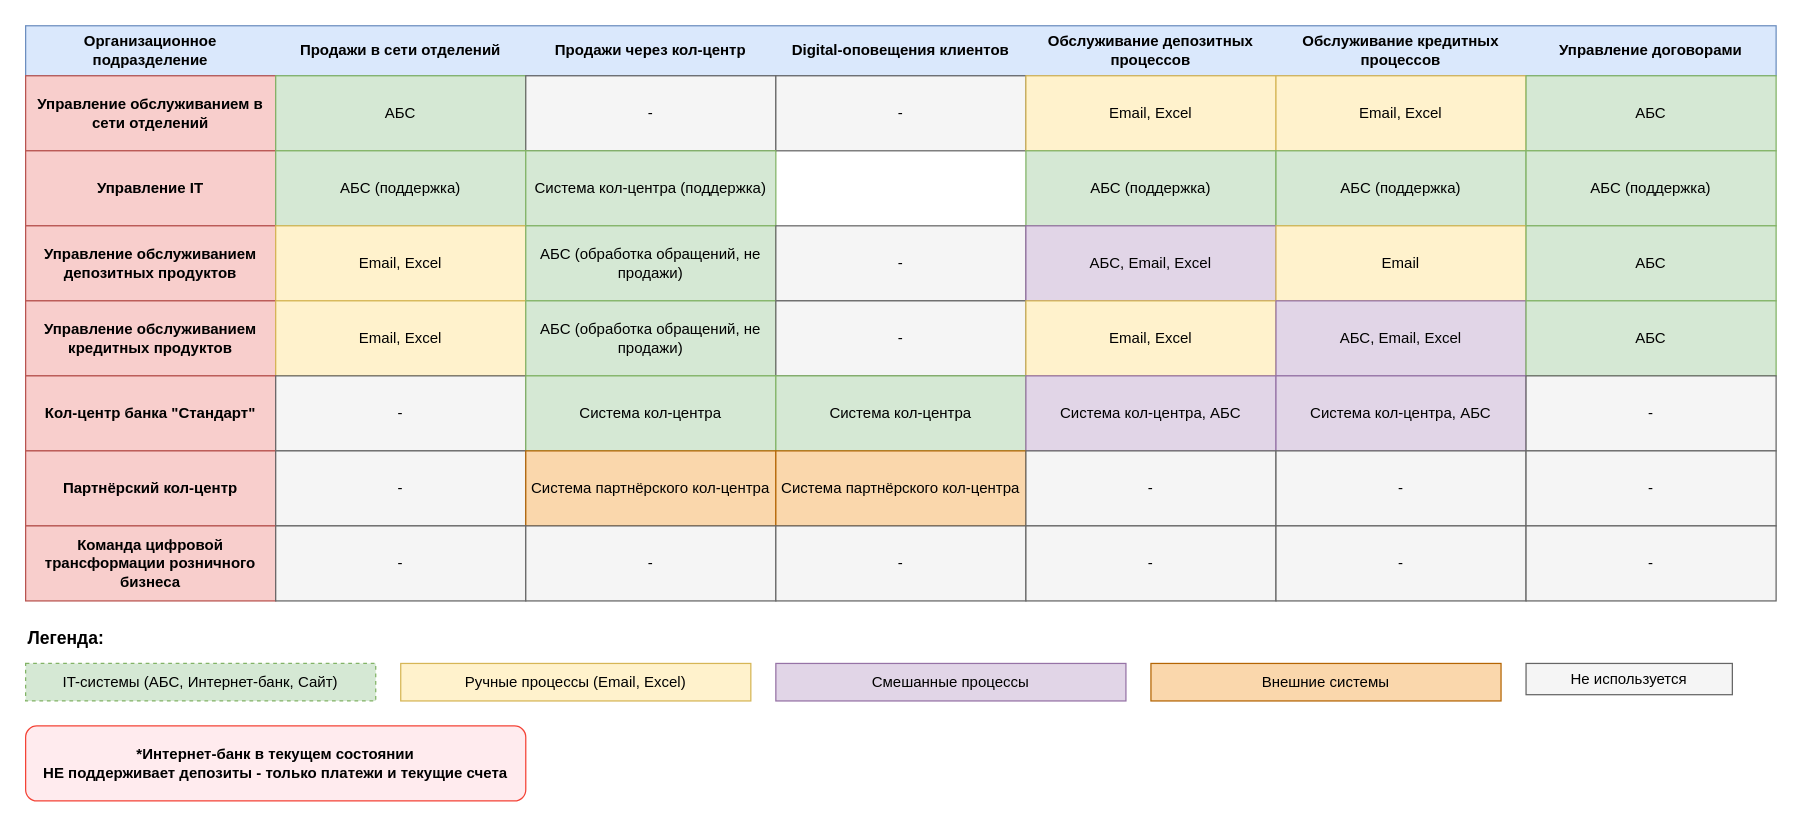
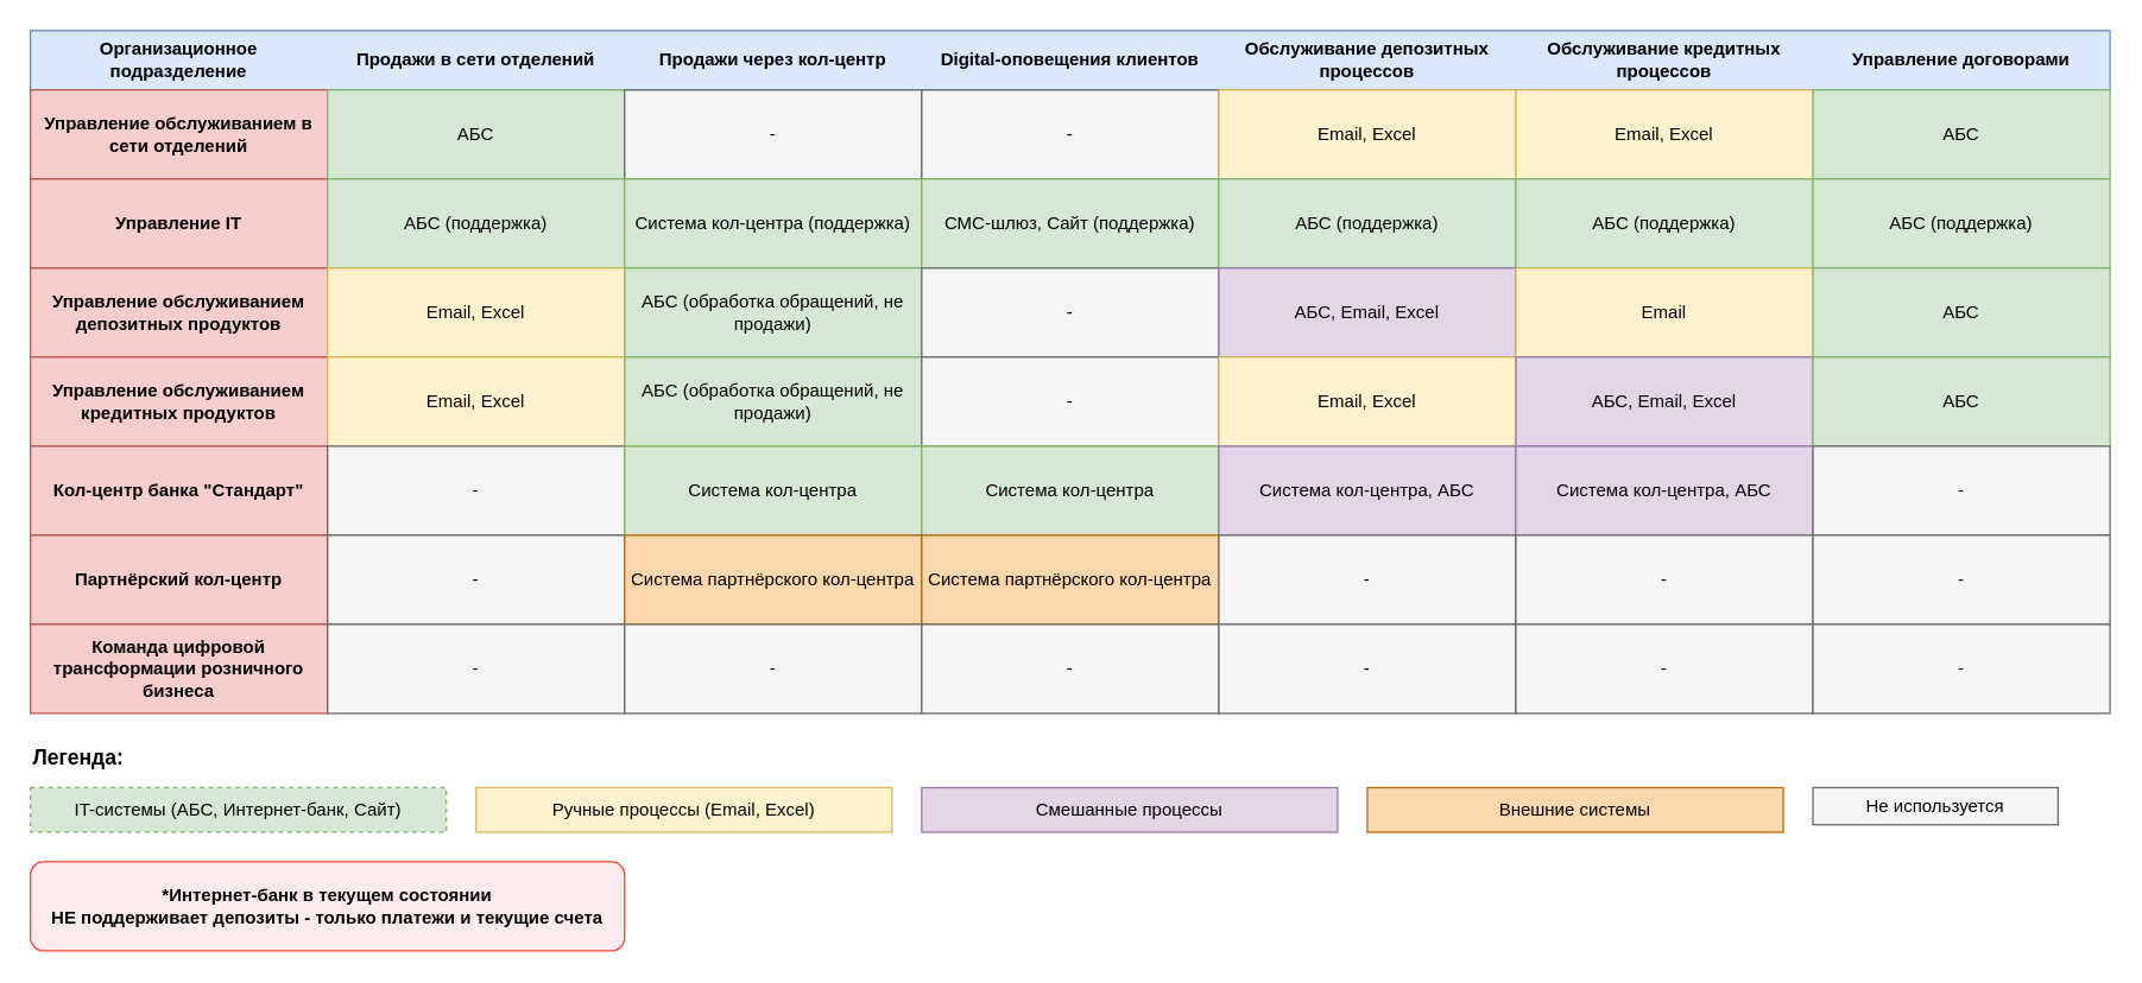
  <mxCell id="0" />
  <mxCell id="1" parent="0" />
  <mxCell id="2" value="" style="rounded=0;whiteSpace=wrap;html=1;fillColor=#dae8fc;strokeColor=#6c8ebf;" parent="1" vertex="1"><mxGeometry x="20" y="20" width="1400" height="40" as="geometry" /></mxCell>
  <mxCell id="3" value="Организационное подразделение" style="text;html=1;strokeColor=none;fillColor=none;align=center;verticalAlign=middle;whiteSpace=wrap;rounded=0;fontStyle=1;" parent="1" vertex="1"><mxGeometry x="20" y="30" width="200" height="20" as="geometry" /></mxCell>
  <mxCell id="4" value="Продажи в сети отделений" style="text;html=1;strokeColor=none;fillColor=none;align=center;verticalAlign=middle;whiteSpace=wrap;rounded=0;fontStyle=1;" parent="1" vertex="1"><mxGeometry x="220" y="20" width="200" height="40" as="geometry" /></mxCell>
  <mxCell id="5" value="Продажи через кол-центр" style="text;html=1;strokeColor=none;fillColor=none;align=center;verticalAlign=middle;whiteSpace=wrap;rounded=0;fontStyle=1;" parent="1" vertex="1"><mxGeometry x="420" y="20" width="200" height="40" as="geometry" /></mxCell>
  <mxCell id="6" value="Digital-оповещения клиентов" style="text;html=1;strokeColor=none;fillColor=none;align=center;verticalAlign=middle;whiteSpace=wrap;rounded=0;fontStyle=1;" parent="1" vertex="1"><mxGeometry x="620" y="20" width="200" height="40" as="geometry" /></mxCell>
  <mxCell id="7" value="Обслуживание депозитных процессов" style="text;html=1;strokeColor=none;fillColor=none;align=center;verticalAlign=middle;whiteSpace=wrap;rounded=0;fontStyle=1;" parent="1" vertex="1"><mxGeometry x="820" y="20" width="200" height="40" as="geometry" /></mxCell>
  <mxCell id="8" value="Обслуживание кредитных процессов" style="text;html=1;strokeColor=none;fillColor=none;align=center;verticalAlign=middle;whiteSpace=wrap;rounded=0;fontStyle=1;" parent="1" vertex="1"><mxGeometry x="1020" y="20" width="200" height="40" as="geometry" /></mxCell>
  <mxCell id="9" value="Управление договорами" style="text;html=1;strokeColor=none;fillColor=none;align=center;verticalAlign=middle;whiteSpace=wrap;rounded=0;fontStyle=1;" parent="1" vertex="1"><mxGeometry x="1220" y="20" width="200" height="40" as="geometry" /></mxCell>
  <mxCell id="10" value="Управление обслуживанием в сети отделений" style="rounded=0;whiteSpace=wrap;html=1;fillColor=#f8cecc;strokeColor=#b85450;fontStyle=1;" parent="1" vertex="1"><mxGeometry x="20" y="60" width="200" height="60" as="geometry" /></mxCell>
  <mxCell id="11" value="АБС" style="rounded=0;whiteSpace=wrap;html=1;fillColor=#d5e8d4;strokeColor=#82b366;" parent="1" vertex="1"><mxGeometry x="220" y="60" width="200" height="60" as="geometry" /></mxCell>
  <mxCell id="12" value="-" style="rounded=0;whiteSpace=wrap;html=1;fillColor=#f5f5f5;strokeColor=#666666;" parent="1" vertex="1"><mxGeometry x="420" y="60" width="200" height="60" as="geometry" /></mxCell>
  <mxCell id="13" value="-" style="rounded=0;whiteSpace=wrap;html=1;fillColor=#f5f5f5;strokeColor=#666666;" parent="1" vertex="1"><mxGeometry x="620" y="60" width="200" height="60" as="geometry" /></mxCell>
  <mxCell id="14" value="Email, Excel" style="rounded=0;whiteSpace=wrap;html=1;fillColor=#fff2cc;strokeColor=#d6b656;" parent="1" vertex="1"><mxGeometry x="820" y="60" width="200" height="60" as="geometry" /></mxCell>
  <mxCell id="15" value="Email, Excel" style="rounded=0;whiteSpace=wrap;html=1;fillColor=#fff2cc;strokeColor=#d6b656;" parent="1" vertex="1"><mxGeometry x="1020" y="60" width="200" height="60" as="geometry" /></mxCell>
  <mxCell id="16" value="АБС" style="rounded=0;whiteSpace=wrap;html=1;fillColor=#d5e8d4;strokeColor=#82b366;" parent="1" vertex="1"><mxGeometry x="1220" y="60" width="200" height="60" as="geometry" /></mxCell>
  <mxCell id="17" value="Управление IT" style="rounded=0;whiteSpace=wrap;html=1;fillColor=#f8cecc;strokeColor=#b85450;fontStyle=1;" parent="1" vertex="1"><mxGeometry x="20" y="120" width="200" height="60" as="geometry" /></mxCell>
  <mxCell id="18" value="АБС (поддержка)" style="rounded=0;whiteSpace=wrap;html=1;fillColor=#d5e8d4;strokeColor=#82b366;" parent="1" vertex="1"><mxGeometry x="220" y="120" width="200" height="60" as="geometry" /></mxCell>
  <mxCell id="19" value="Система кол-центра (поддержка)" style="rounded=0;whiteSpace=wrap;html=1;fillColor=#d5e8d4;strokeColor=#82b366;" parent="1" vertex="1"><mxGeometry x="420" y="120" width="200" height="60" as="geometry" /></mxCell>
+ <mxCell id="20" value="СМС-шлюз, Сайт (поддержка)" style="rounded=0;whiteSpace=wrap;html=1;fillColor=#d5e8d4;strokeColor=#82b366;" parent="1" vertex="1"><mxGeometry x="620" y="120" width="200" height="60" as="geometry" /></mxCell>
  <mxCell id="21" value="АБС (поддержка)" style="rounded=0;whiteSpace=wrap;html=1;fillColor=#d5e8d4;strokeColor=#82b366;" parent="1" vertex="1"><mxGeometry x="820" y="120" width="200" height="60" as="geometry" /></mxCell>
  <mxCell id="22" value="АБС (поддержка)" style="rounded=0;whiteSpace=wrap;html=1;fillColor=#d5e8d4;strokeColor=#82b366;" parent="1" vertex="1"><mxGeometry x="1020" y="120" width="200" height="60" as="geometry" /></mxCell>
  <mxCell id="23" value="АБС (поддержка)" style="rounded=0;whiteSpace=wrap;html=1;fillColor=#d5e8d4;strokeColor=#82b366;" parent="1" vertex="1"><mxGeometry x="1220" y="120" width="200" height="60" as="geometry" /></mxCell>
  <mxCell id="24" value="Управление обслуживанием депозитных продуктов" style="rounded=0;whiteSpace=wrap;html=1;fillColor=#f8cecc;strokeColor=#b85450;fontStyle=1;" parent="1" vertex="1"><mxGeometry x="20" y="180" width="200" height="60" as="geometry" /></mxCell>
  <mxCell id="25" value="Email, Excel" style="rounded=0;whiteSpace=wrap;html=1;fillColor=#fff2cc;strokeColor=#d6b656;" parent="1" vertex="1"><mxGeometry x="220" y="180" width="200" height="60" as="geometry" /></mxCell>
  <mxCell id="26" value="АБС (обработка обращений, не продажи)" style="rounded=0;whiteSpace=wrap;html=1;fillColor=#d5e8d4;strokeColor=#82b366;" parent="1" vertex="1"><mxGeometry x="420" y="180" width="200" height="60" as="geometry" /></mxCell>
  <mxCell id="27" value="-" style="rounded=0;whiteSpace=wrap;html=1;fillColor=#f5f5f5;strokeColor=#666666;" parent="1" vertex="1"><mxGeometry x="620" y="180" width="200" height="60" as="geometry" /></mxCell>
  <mxCell id="28" value="АБС, Email, Excel" style="rounded=0;whiteSpace=wrap;html=1;fillColor=#e1d5e7;strokeColor=#9673a6;" parent="1" vertex="1"><mxGeometry x="820" y="180" width="200" height="60" as="geometry" /></mxCell>
  <mxCell id="29" value="Email" style="rounded=0;whiteSpace=wrap;html=1;fillColor=#fff2cc;strokeColor=#d6b656;" parent="1" vertex="1"><mxGeometry x="1020" y="180" width="200" height="60" as="geometry" /></mxCell>
  <mxCell id="30" value="АБС" style="rounded=0;whiteSpace=wrap;html=1;fillColor=#d5e8d4;strokeColor=#82b366;" parent="1" vertex="1"><mxGeometry x="1220" y="180" width="200" height="60" as="geometry" /></mxCell>
  <mxCell id="31" value="Управление обслуживанием кредитных продуктов" style="rounded=0;whiteSpace=wrap;html=1;fillColor=#f8cecc;strokeColor=#b85450;fontStyle=1;" parent="1" vertex="1"><mxGeometry x="20" y="240" width="200" height="60" as="geometry" /></mxCell>
  <mxCell id="32" value="Email, Excel" style="rounded=0;whiteSpace=wrap;html=1;fillColor=#fff2cc;strokeColor=#d6b656;" parent="1" vertex="1"><mxGeometry x="220" y="240" width="200" height="60" as="geometry" /></mxCell>
  <mxCell id="33" value="АБС (обработка обращений, не продажи)" style="rounded=0;whiteSpace=wrap;html=1;fillColor=#d5e8d4;strokeColor=#82b366;" parent="1" vertex="1"><mxGeometry x="420" y="240" width="200" height="60" as="geometry" /></mxCell>
  <mxCell id="34" value="-" style="rounded=0;whiteSpace=wrap;html=1;fillColor=#f5f5f5;strokeColor=#666666;" parent="1" vertex="1"><mxGeometry x="620" y="240" width="200" height="60" as="geometry" /></mxCell>
  <mxCell id="35" value="Email, Excel" style="rounded=0;whiteSpace=wrap;html=1;fillColor=#fff2cc;strokeColor=#d6b656;" parent="1" vertex="1"><mxGeometry x="820" y="240" width="200" height="60" as="geometry" /></mxCell>
  <mxCell id="36" value="АБС, Email, Excel" style="rounded=0;whiteSpace=wrap;html=1;fillColor=#e1d5e7;strokeColor=#9673a6;" parent="1" vertex="1"><mxGeometry x="1020" y="240" width="200" height="60" as="geometry" /></mxCell>
  <mxCell id="37" value="АБС" style="rounded=0;whiteSpace=wrap;html=1;fillColor=#d5e8d4;strokeColor=#82b366;" parent="1" vertex="1"><mxGeometry x="1220" y="240" width="200" height="60" as="geometry" /></mxCell>
  <mxCell id="38" value="Кол-центр банка &quot;Стандарт&quot;" style="rounded=0;whiteSpace=wrap;html=1;fillColor=#f8cecc;strokeColor=#b85450;fontStyle=1;" parent="1" vertex="1"><mxGeometry x="20" y="300" width="200" height="60" as="geometry" /></mxCell>
  <mxCell id="39" value="-" style="rounded=0;whiteSpace=wrap;html=1;fillColor=#f5f5f5;strokeColor=#666666;" parent="1" vertex="1"><mxGeometry x="220" y="300" width="200" height="60" as="geometry" /></mxCell>
  <mxCell id="40" value="Система кол-центра" style="rounded=0;whiteSpace=wrap;html=1;fillColor=#d5e8d4;strokeColor=#82b366;" parent="1" vertex="1"><mxGeometry x="420" y="300" width="200" height="60" as="geometry" /></mxCell>
  <mxCell id="41" value="Система кол-центра" style="rounded=0;whiteSpace=wrap;html=1;fillColor=#d5e8d4;strokeColor=#82b366;" parent="1" vertex="1"><mxGeometry x="620" y="300" width="200" height="60" as="geometry" /></mxCell>
  <mxCell id="42" value="Система кол-центра, АБС" style="rounded=0;whiteSpace=wrap;html=1;fillColor=#e1d5e7;strokeColor=#9673a6;" parent="1" vertex="1"><mxGeometry x="820" y="300" width="200" height="60" as="geometry" /></mxCell>
  <mxCell id="43" value="Система кол-центра, АБС" style="rounded=0;whiteSpace=wrap;html=1;fillColor=#e1d5e7;strokeColor=#9673a6;" parent="1" vertex="1"><mxGeometry x="1020" y="300" width="200" height="60" as="geometry" /></mxCell>
  <mxCell id="44" value="-" style="rounded=0;whiteSpace=wrap;html=1;fillColor=#f5f5f5;strokeColor=#666666;" parent="1" vertex="1"><mxGeometry x="1220" y="300" width="200" height="60" as="geometry" /></mxCell>
  <mxCell id="45" value="Партнёрский кол-центр" style="rounded=0;whiteSpace=wrap;html=1;fillColor=#f8cecc;strokeColor=#b85450;fontStyle=1;" parent="1" vertex="1"><mxGeometry x="20" y="360" width="200" height="60" as="geometry" /></mxCell>
  <mxCell id="46" value="-" style="rounded=0;whiteSpace=wrap;html=1;fillColor=#f5f5f5;strokeColor=#666666;" parent="1" vertex="1"><mxGeometry x="220" y="360" width="200" height="60" as="geometry" /></mxCell>
  <mxCell id="47" value="Система партнёрского кол-центра" style="rounded=0;whiteSpace=wrap;html=1;fillColor=#fad7ac;strokeColor=#b46504;" parent="1" vertex="1"><mxGeometry x="420" y="360" width="200" height="60" as="geometry" /></mxCell>
  <mxCell id="48" value="Система партнёрского кол-центра" style="rounded=0;whiteSpace=wrap;html=1;fillColor=#fad7ac;strokeColor=#b46504;" parent="1" vertex="1"><mxGeometry x="620" y="360" width="200" height="60" as="geometry" /></mxCell>
  <mxCell id="49" value="-" style="rounded=0;whiteSpace=wrap;html=1;fillColor=#f5f5f5;strokeColor=#666666;" parent="1" vertex="1"><mxGeometry x="820" y="360" width="200" height="60" as="geometry" /></mxCell>
  <mxCell id="50" value="-" style="rounded=0;whiteSpace=wrap;html=1;fillColor=#f5f5f5;strokeColor=#666666;" parent="1" vertex="1"><mxGeometry x="1020" y="360" width="200" height="60" as="geometry" /></mxCell>
  <mxCell id="51" value="-" style="rounded=0;whiteSpace=wrap;html=1;fillColor=#f5f5f5;strokeColor=#666666;" parent="1" vertex="1"><mxGeometry x="1220" y="360" width="200" height="60" as="geometry" /></mxCell>
  <mxCell id="52" value="Команда цифровой трансформации розничного бизнеса" style="rounded=0;whiteSpace=wrap;html=1;fillColor=#f8cecc;strokeColor=#b85450;fontStyle=1;" parent="1" vertex="1"><mxGeometry x="20" y="420" width="200" height="60" as="geometry" /></mxCell>
  <mxCell id="53" value="-" style="rounded=0;whiteSpace=wrap;html=1;fillColor=#f5f5f5;strokeColor=#666666;" parent="1" vertex="1"><mxGeometry x="220" y="420" width="200" height="60" as="geometry" /></mxCell>
  <mxCell id="54" value="-" style="rounded=0;whiteSpace=wrap;html=1;fillColor=#f5f5f5;strokeColor=#666666;" parent="1" vertex="1"><mxGeometry x="420" y="420" width="200" height="60" as="geometry" /></mxCell>
  <mxCell id="55" value="-" style="rounded=0;whiteSpace=wrap;html=1;fillColor=#f5f5f5;strokeColor=#666666;" parent="1" vertex="1"><mxGeometry x="620" y="420" width="200" height="60" as="geometry" /></mxCell>
  <mxCell id="56" value="-" style="rounded=0;whiteSpace=wrap;html=1;fillColor=#f5f5f5;strokeColor=#666666;" parent="1" vertex="1"><mxGeometry x="820" y="420" width="200" height="60" as="geometry" /></mxCell>
  <mxCell id="57" value="-" style="rounded=0;whiteSpace=wrap;html=1;fillColor=#f5f5f5;strokeColor=#666666;" parent="1" vertex="1"><mxGeometry x="1020" y="420" width="200" height="60" as="geometry" /></mxCell>
  <mxCell id="58" value="-" style="rounded=0;whiteSpace=wrap;html=1;fillColor=#f5f5f5;strokeColor=#666666;" parent="1" vertex="1"><mxGeometry x="1220" y="420" width="200" height="60" as="geometry" /></mxCell>
  <mxCell id="59" value="Легенда:" style="text;html=1;strokeColor=none;fillColor=none;align=left;verticalAlign=middle;whiteSpace=wrap;rounded=0;fontStyle=1;fontSize=14;" parent="1" vertex="1"><mxGeometry x="20" y="500" width="100" height="20" as="geometry" /></mxCell>
  <mxCell id="60" value="IT-системы (АБС, Интернет-банк, Сайт)" style="rounded=0;whiteSpace=wrap;html=1;fillColor=#d5e8d4;strokeColor=#82b366;dashed=1;" parent="1" vertex="1"><mxGeometry x="20" y="530" width="280" height="30" as="geometry" /></mxCell>
  <mxCell id="61" value="Ручные процессы (Email, Excel)" style="rounded=0;whiteSpace=wrap;html=1;fillColor=#fff2cc;strokeColor=#d6b656;" parent="1" vertex="1"><mxGeometry x="320" y="530" width="280" height="30" as="geometry" /></mxCell>
  <mxCell id="62" value="Смешанные процессы" style="rounded=0;whiteSpace=wrap;html=1;fillColor=#e1d5e7;strokeColor=#9673a6;" parent="1" vertex="1"><mxGeometry x="620" y="530" width="280" height="30" as="geometry" /></mxCell>
  <mxCell id="63" value="Внешние системы" style="rounded=0;whiteSpace=wrap;html=1;fillColor=#fad7ac;strokeColor=#b46504;" parent="1" vertex="1"><mxGeometry x="920" y="530" width="280" height="30" as="geometry" /></mxCell>
  <mxCell id="64" value="Не используется" style="rounded=0;whiteSpace=wrap;html=1;fillColor=#f5f5f5;strokeColor=#666666;" parent="1" vertex="1"><mxGeometry x="1220" y="530" width="165" height="25" as="geometry" /></mxCell>
  <mxCell id="65" value="*Интернет-банк в текущем состоянии&lt;br&gt;НЕ поддерживает депозиты - только платежи и текущие счета" style="rounded=1;whiteSpace=wrap;html=1;fillColor=#ffebee;strokeColor=#f44336;fontStyle=1;fontSize=12;" parent="1" vertex="1"><mxGeometry x="20" y="580" width="400" height="60" as="geometry" /></mxCell>
